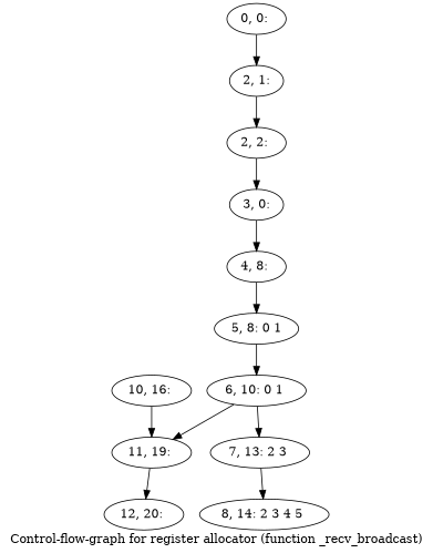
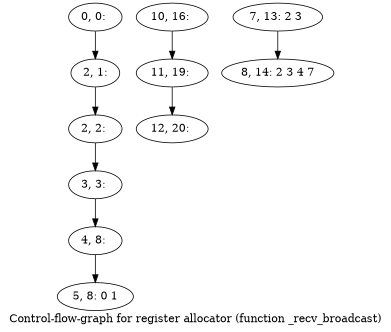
  digraph {
    label="Control-flow-graph for register allocator (function _recv_broadcast)"
    n1 [label="0, 0: "]
    n2 [label="2, 1:"]
    n3 [label="2, 2: "]
-   n4 [label="3, 0:"]
+   n4 [label="3, 3: "]
    n5 [label="4, 8: "]
    n6 [label="5, 8: 0 1"]
    n7 [label="11, 19: "]
    n8 [label="12, 20: "]
-   n9 [label="6, 10: 0 1 "]
    n10 [label="7, 13: 2 3 "]
-   n11 [label="8, 14: 2 3 4 5 "]
+   n11 [label="8, 14: 2 3 4 7"]
    n12 [label="10, 16: "]
    n1 -> n2
    n2 -> n3
    n3 -> n4
    n4 -> n5
    n5 -> n6
-   n6 -> n9
    n7 -> n8
-   n9 -> n7
-   n9 -> n10
    n10 -> n11
    n12 -> n7
  }
